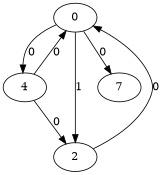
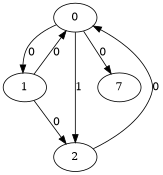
  digraph {
    0
-   1 [label=4]
+   1
    2
    n4 [label=7]
    0 -> 1 [label=0]
    0 -> 2 [label=1]
    0 -> n4 [label=0]
    1 -> 0 [label=0]
    1 -> 2 [label=0]
    2 -> 0 [label=0]
  }
